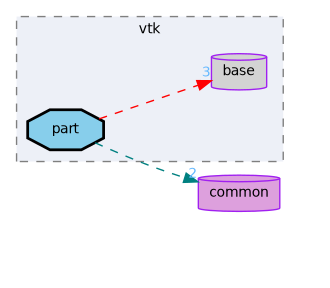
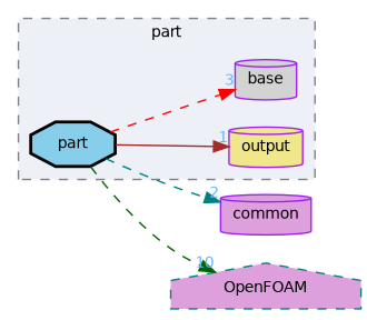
  digraph {
    compound=true
    rankdir=LR
    node [color=purple fillcolor=plum fontname=Helvetica fontsize=10 shape=cylinder style=filled]
    edge [fontcolor=steelblue1 fontname=Helvetica fontsize=10 labeldistance=1.5 labelfontname=Helvetica labelfontsize=10 style=dashed]
+   n1 [fillcolor=khaki height=0.2 label=output width=0.4]
    n2 [fillcolor=lightgrey height=0.2 label=base width=0.4]
    n3 [color=black fillcolor=skyblue height=0.2 label=part shape=octagon style="filled,bold" width=0.4]
    n4 [height=0.2 label=common width=0.4]
+   n5 [color=teal height=0.2 label=OpenFOAM shape=house style="filled,dashed" width=0.4]
    subgraph cluster_1 {
      bgcolor="#edf0f7"
      fontname=Helvetica
      fontsize=10
-     label=vtk
+     label=part
      pencolor=grey50
      style="filled,dashed"
+     n1
      n2
      n3
    }
+   n3 -> n1 [color=brown headlabel=1 style=solid]
    n3 -> n2 [color=red headlabel=3]
    n3 -> n4 [color=teal headlabel=2]
+   n3 -> n5 [color=darkgreen headlabel=10]
  }
